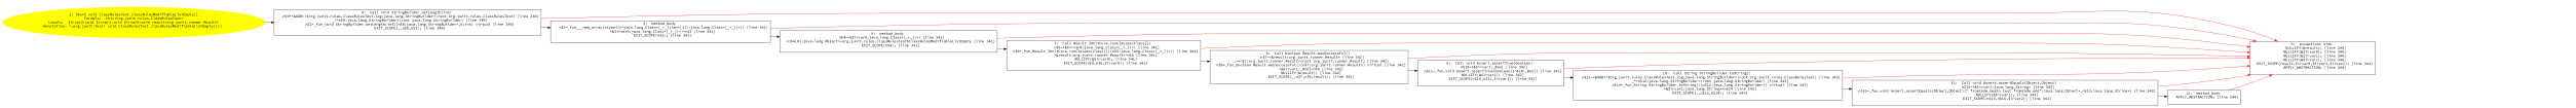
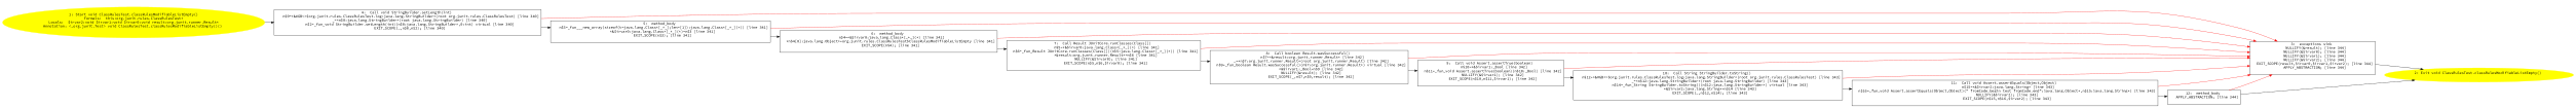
  digraph {
    rankdir=LR
    fontname="Source Code Pro"
    node [fontname="Source Code Pro" shape=box]
    edge [fontname="Source Code Pro"]
    n1 [color=yellow label="1: Start void ClassRulesTest.classRulesModifiableListEmpty()\nFormals:  this:org.junit.rules.ClassRulesTest*\nLocals:  $irvar2:void $irvar1:void $irvar0:void result:org.junit.runner.Result*\nAnnotation: <_org.junit.Test> void ClassRulesTest.classRulesModifiableListEmpty()() \n  " style=filled shape=""]
    n2 [label="4:  Call void StringBuilder.setLength(int) \n   n$0=*&#GB<>$org.junit.rules.ClassRulesTest.log:java.lang.StringBuilder*(root org.junit.rules.ClassRulesTest) [line 340]\n  _=*n$0:java.lang.StringBuilder*(root java.lang.StringBuilder) [line 340]\n  n$2=_fun_void StringBuilder.setLength(int)(n$0:java.lang.StringBuilder*,0:int) virtual [line 340]\n  EXIT_SCOPE(_,n$0,n$2); [line 340]\n "]
    n3 [label="3:  exceptions sink \n   NULLIFY(&result); [line 344]\n  NULLIFY(&$irvar0); [line 344]\n  NULLIFY(&$irvar1); [line 344]\n  NULLIFY(&$irvar2); [line 344]\n  EXIT_SCOPE(result,$irvar0,$irvar1,$irvar2); [line 344]\n  APPLY_ABSTRACTION; [line 344]\n "]
    n4 [label="5:  method_body \n   n$3=_fun___new_array(sizeof(t=java.lang.Class*[_*_];len=[1]):java.lang.Class*[_*_](*)) [line 341]\n  *&$irvar0:java.lang.Class*[_*_](*)=n$3 [line 341]\n  EXIT_SCOPE(n$3); [line 341]\n "]
+   n5 [color=yellow label="2: Exit void ClassRulesTest.classRulesModifiableListEmpty() \n  " style=filled shape=""]
    n6 [label="6:  method_body \n   n$4=*&$irvar0:java.lang.Class*[_*_](*) [line 341]\n  *n$4[0]:java.lang.Object*=org.junit.rules.ClassRulesTest$ClassRulesModifiableListEmpty [line 341]\n  EXIT_SCOPE(n$4); [line 341]\n "]
    n7 [label="7:  Call Result JUnitCore.runClasses(Class[]) \n   n$5=*&$irvar0:java.lang.Class*[_*_](*) [line 341]\n  n$6=_fun_Result JUnitCore.runClasses(Class[])(n$5:java.lang.Class*[_*_](*)) [line 341]\n  *&result:org.junit.runner.Result*=n$6 [line 341]\n  NULLIFY(&$irvar0); [line 341]\n  EXIT_SCOPE(n$5,n$6,$irvar0); [line 341]\n "]
    n8 [label="8:  Call boolean Result.wasSuccessful() \n   n$7=*&result:org.junit.runner.Result* [line 342]\n  _=*n$7:org.junit.runner.Result*(root org.junit.runner.Result) [line 342]\n  n$9=_fun_boolean Result.wasSuccessful()(n$7:org.junit.runner.Result*) virtual [line 342]\n  *&$irvar1:_Bool=n$9 [line 342]\n  NULLIFY(&result); [line 342]\n  EXIT_SCOPE(_,n$7,n$9,result); [line 342]\n "]
    n9 [label="9:  Call void Assert.assertTrue(boolean) \n   n$10=*&$irvar1:_Bool [line 342]\n  n$11=_fun_void Assert.assertTrue(boolean)(n$10:_Bool) [line 342]\n  NULLIFY(&$irvar1); [line 342]\n  EXIT_SCOPE(n$10,n$11,$irvar1); [line 342]\n "]
    n10 [label="10:  Call String StringBuilder.toString() \n   n$12=*&#GB<>$org.junit.rules.ClassRulesTest.log:java.lang.StringBuilder*(root org.junit.rules.ClassRulesTest) [line 343]\n  _=*n$12:java.lang.StringBuilder*(root java.lang.StringBuilder) [line 343]\n  n$14=_fun_String StringBuilder.toString()(n$12:java.lang.StringBuilder*) virtual [line 343]\n  *&$irvar2:java.lang.String*=n$14 [line 343]\n  EXIT_SCOPE(_,n$12,n$14); [line 343]\n "]
    n11 [label="11:  Call void Assert.assertEquals(Object,Object) \n   n$15=*&$irvar2:java.lang.String* [line 343]\n  n$16=_fun_void Assert.assertEquals(Object,Object)(\" fromCode.begin test fromCode.end\":java.lang.Object*,n$15:java.lang.String*) [line 343]\n  NULLIFY(&$irvar2); [line 343]\n  EXIT_SCOPE(n$15,n$16,$irvar2); [line 343]\n "]
    n12 [label="12:  method_body \n   APPLY_ABSTRACTION; [line 344]\n "]
    n1 -> n2
    n2 -> n3 [color=red]
    n2 -> n4
+   n3 -> n5
    n4 -> n3 [color=red]
    n4 -> n6
    n6 -> n3 [color=red]
    n6 -> n7
    n7 -> n3 [color=red]
    n7 -> n8
    n8 -> n3 [color=red]
    n8 -> n9
    n9 -> n3 [color=red]
    n9 -> n10
    n10 -> n3 [color=red]
    n10 -> n11
    n11 -> n3 [color=red]
    n11 -> n12
    n12 -> n3 [color=red]
+   n12 -> n5
  }
